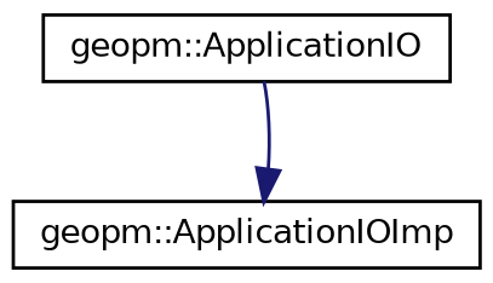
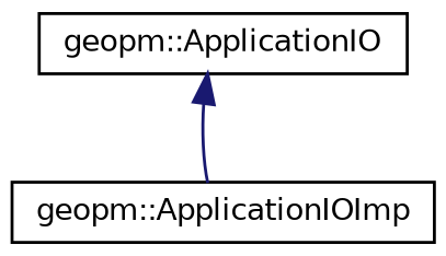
  digraph {
    rankdir=TB
    node [color=black fillcolor=white fontname=Helvetica fontsize=10 shape=record style=filled]
    n1 [height=0.2 label="geopm::ApplicationIO" width=0.4]
    n2 [height=0.2 label="geopm::ApplicationIOImp" width=0.4]
-   n2 -> n1 [color=midnightblue dir=back fontname=Helvetica fontsize=10 labelfontname=Helvetica labelfontsize=10 style=solid]
+   n1 -> n2 [color=midnightblue dir=back fontname=Helvetica fontsize=10 labelfontname=Helvetica labelfontsize=10 style=solid]
  }
